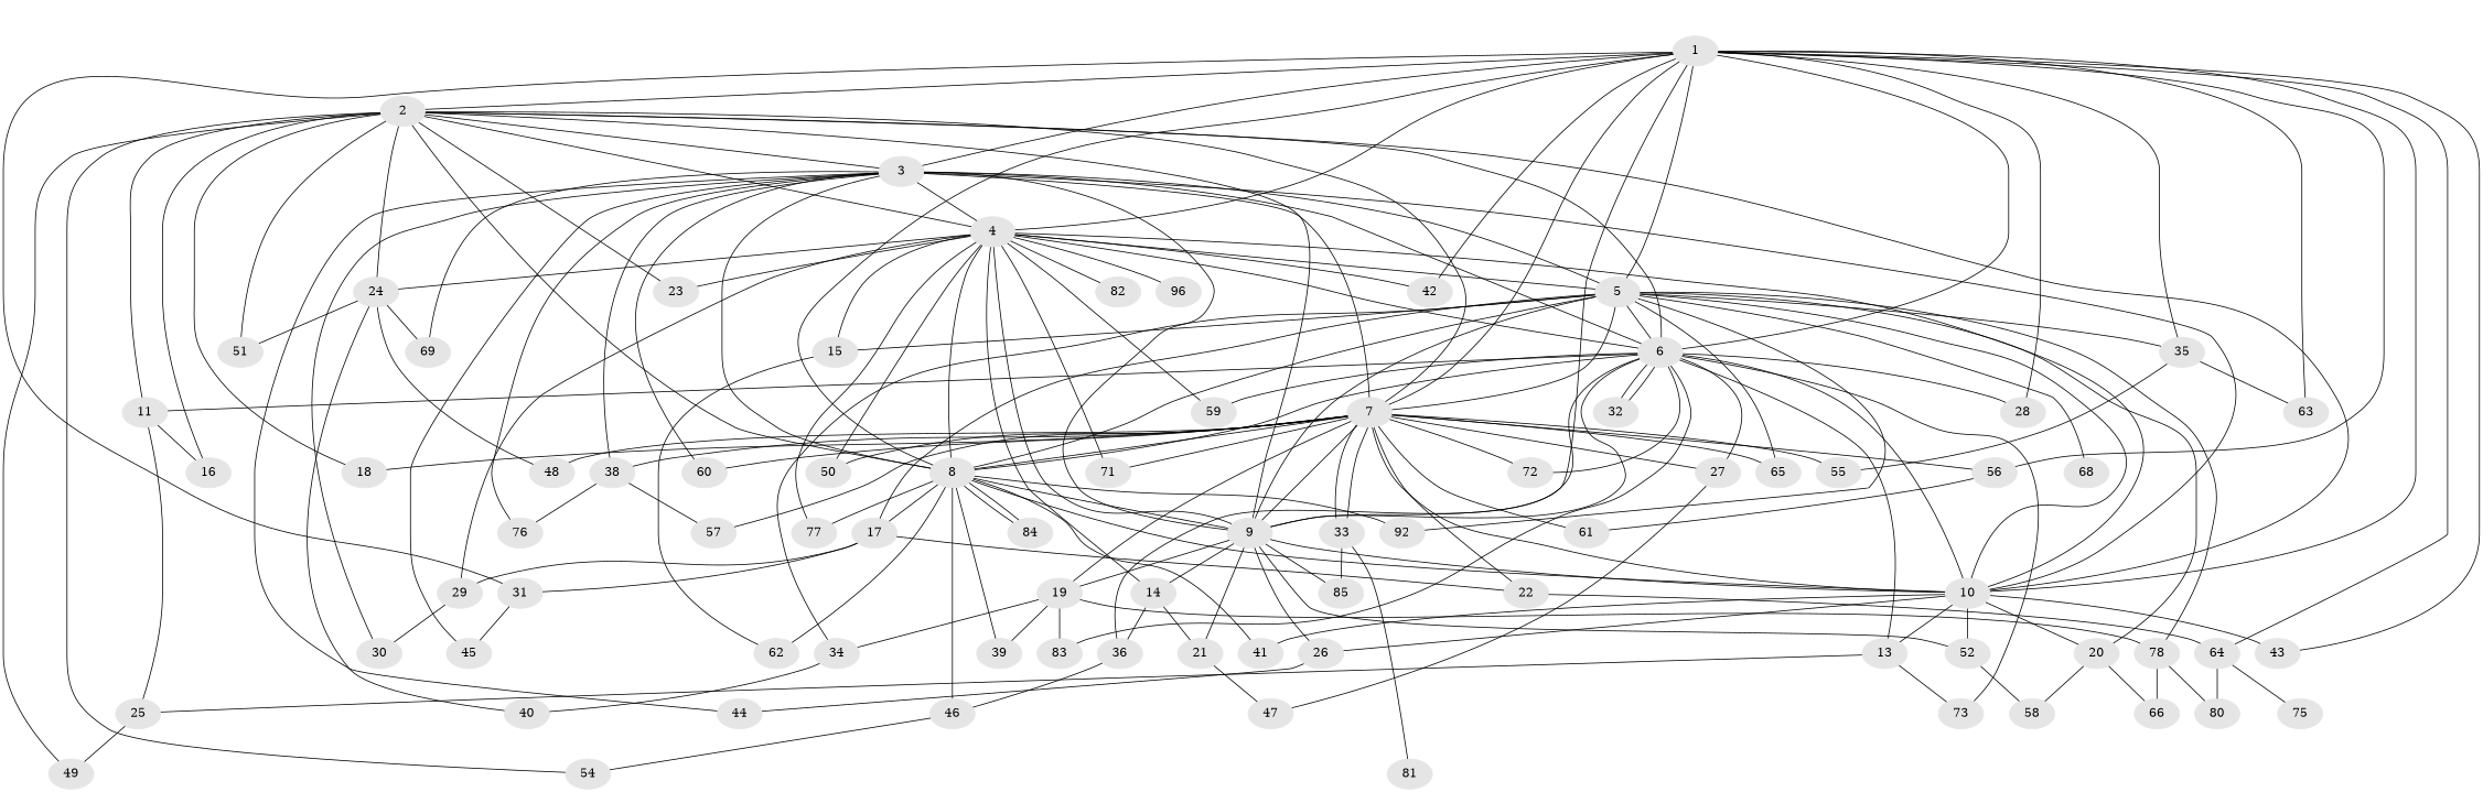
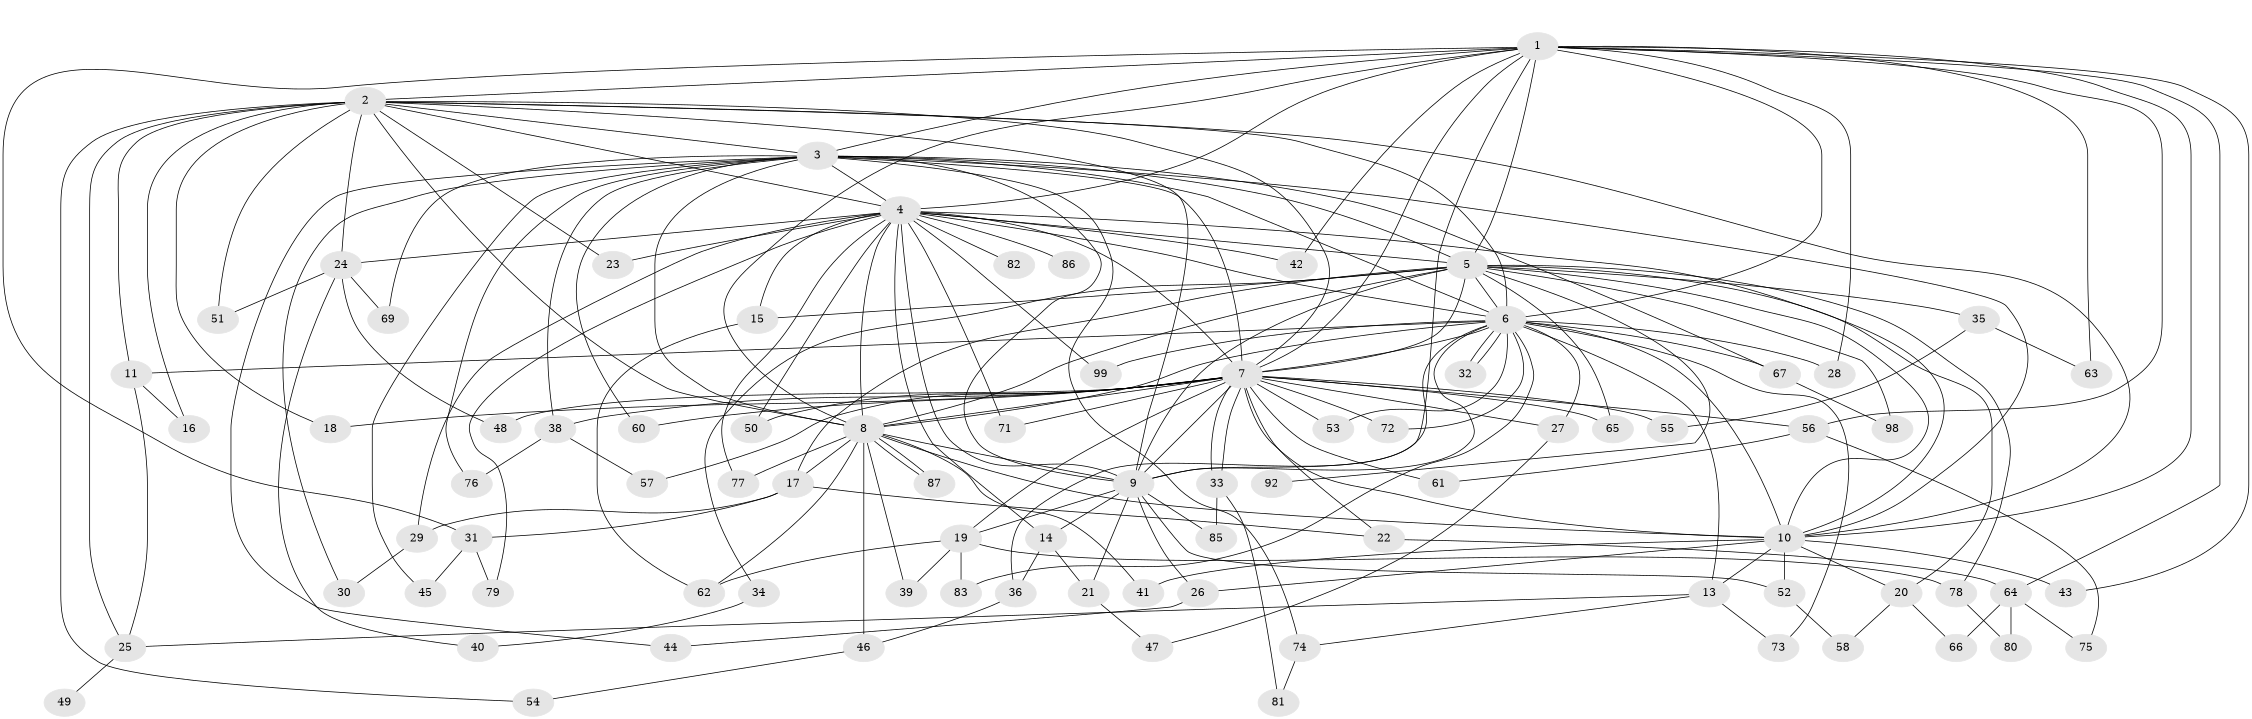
  graph {
    node [color=gray90 style=filled]
    1
    2
    3
    4
    5
    6
    7
    8
    9
    10
    28
    31
    35
    42
    43
    56
    63
    64
    11
    16
    18
    23
    24
    49
    51
    54
    30
    38
    44
    45
    60
+   67
    69
+   74
    76
    14
    15
    29
    50
-   59
+   59 [label=99]
    71
    77
+   79
    82
-   86 [label=96]
+   86
    n46 [label=92]
    17
    20
    34
    65
-   68
+   68 [label=98]
    78
    13
    27
    32
    36
+   53
    72
    73
    83
    19
    22
    33
    48
    55
    57
    61
    39
    41
    46
    62
-   87 [label=84]
+   87
    21
    26
    52
    85
    75
    66
    80
    25
    40
    81
    58
    47
    1 -- 2
    1 -- 3
    1 -- 4
    1 -- 5
    1 -- 6
    1 -- 7
    1 -- 8
    1 -- 9
    1 -- 10
    1 -- 28
    1 -- 31
-   1 -- 35
    1 -- 42
    1 -- 43
    1 -- 56
    1 -- 63
    1 -- 64
    2 -- 3
    2 -- 4
    2 -- 6
    2 -- 7
    2 -- 8
    2 -- 9
    2 -- 10
    2 -- 11
    2 -- 16
    2 -- 18
    2 -- 23
    2 -- 24
-   2 -- 49
+   2 -- 25
    2 -- 51
    2 -- 54
    3 -- 4
    3 -- 5
    3 -- 6
    3 -- 7
    3 -- 8
    3 -- 9
    3 -- 10
    3 -- 30
    3 -- 38
    3 -- 44
    3 -- 45
    3 -- 60
+   3 -- 67
    3 -- 69
+   3 -- 74
    3 -- 76
    4 -- 5
    4 -- 6
+   4 -- 7
    4 -- 8
    4 -- 9
    4 -- 10
    4 -- 42
    4 -- 23
    4 -- 24
    4 -- 14
    4 -- 15
    4 -- 29
    4 -- 50
    4 -- 59
    4 -- 71
    4 -- 77
+   4 -- 79
    4 -- 82
    4 -- 86
    5 -- 6
    5 -- 7
    5 -- 8
    5 -- 9
    5 -- 10
    5 -- 35
    5 -- 15
    5 -- n46
    5 -- 17
    5 -- 20
    5 -- 34
    5 -- 65
    5 -- 68
    5 -- 78
+   6 -- 7
    6 -- 8
    6 -- 9
    6 -- 10
    6 -- 28
    6 -- 11
+   6 -- 67
    6 -- 59
    6 -- 13
    6 -- 27
    6 -- 32
    6 -- 32
    6 -- 36
+   6 -- 53
    6 -- 72
    6 -- 73
    6 -- 83
    7 -- 8
    7 -- 9
    7 -- 10
    7 -- 56
    7 -- 18
    7 -- 38
    7 -- 60
    7 -- 50
    7 -- 71
    7 -- 65
    7 -- 27
+   7 -- 53
    7 -- 72
    7 -- 19
    7 -- 22
    7 -- 33
    7 -- 33
    7 -- 48
    7 -- 55
    7 -- 57
    7 -- 61
    8 -- 9
    8 -- 10
    8 -- 77
-   8 -- n46
    8 -- 17
    8 -- 39
    8 -- 41
    8 -- 46
    8 -- 62
    8 -- 87
    8 -- 87
-   9 -- 10
    9 -- 14
    9 -- 19
    9 -- 21
    9 -- 26
    9 -- 52
    9 -- 85
    10 -- 43
    10 -- 20
    10 -- 13
    10 -- 41
    10 -- 26
    10 -- 52
    31 -- 45
+   31 -- 79
    35 -- 63
    35 -- 55
    56 -- 61
+   56 -- 75
    64 -- 75
-   78 -- 66
+   64 -- 66
    64 -- 80
    11 -- 16
    11 -- 25
    24 -- 51
    24 -- 69
    24 -- 48
    24 -- 40
    38 -- 76
    38 -- 57
+   67 -- 68
+   74 -- 81
    14 -- 36
    14 -- 21
    15 -- 62
    29 -- 30
    17 -- 31
    17 -- 29
    17 -- 22
    20 -- 66
    20 -- 58
    34 -- 40
    78 -- 80
+   13 -- 74
    13 -- 73
    13 -- 25
    27 -- 47
    36 -- 46
-   19 -- 34
+   19 -- 62
    19 -- 78
    19 -- 83
    19 -- 39
    22 -- 64
    33 -- 85
    33 -- 81
    46 -- 54
    21 -- 47
    26 -- 44
    52 -- 58
    25 -- 49
  }
